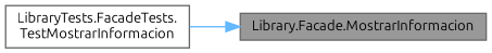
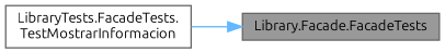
  digraph {
    rankdir=RL
    fontname=Ubuntu
    node [fontname=Ubuntu fontsize=10 shape=box style=filled]
-   n1 [color=gray40 fillcolor=grey60 fontcolor=black height=0.2 label="Library.Facade.MostrarInformacion" width=0.4]
+   n1 [color=gray40 fillcolor=grey60 fontcolor=black height=0.2 label="Library.Facade.FacadeTests" width=0.4]
    n2 [color=grey40 fillcolor=white height=0.2 label="LibraryTests.FacadeTests.\lTestMostrarInformacion" width=0.4]
    n1 -> n2 [color=steelblue1 dir=back fontname=Ubuntu fontsize=10 labelfontname=Helvetica labelfontsize=10 style=solid]
  }
